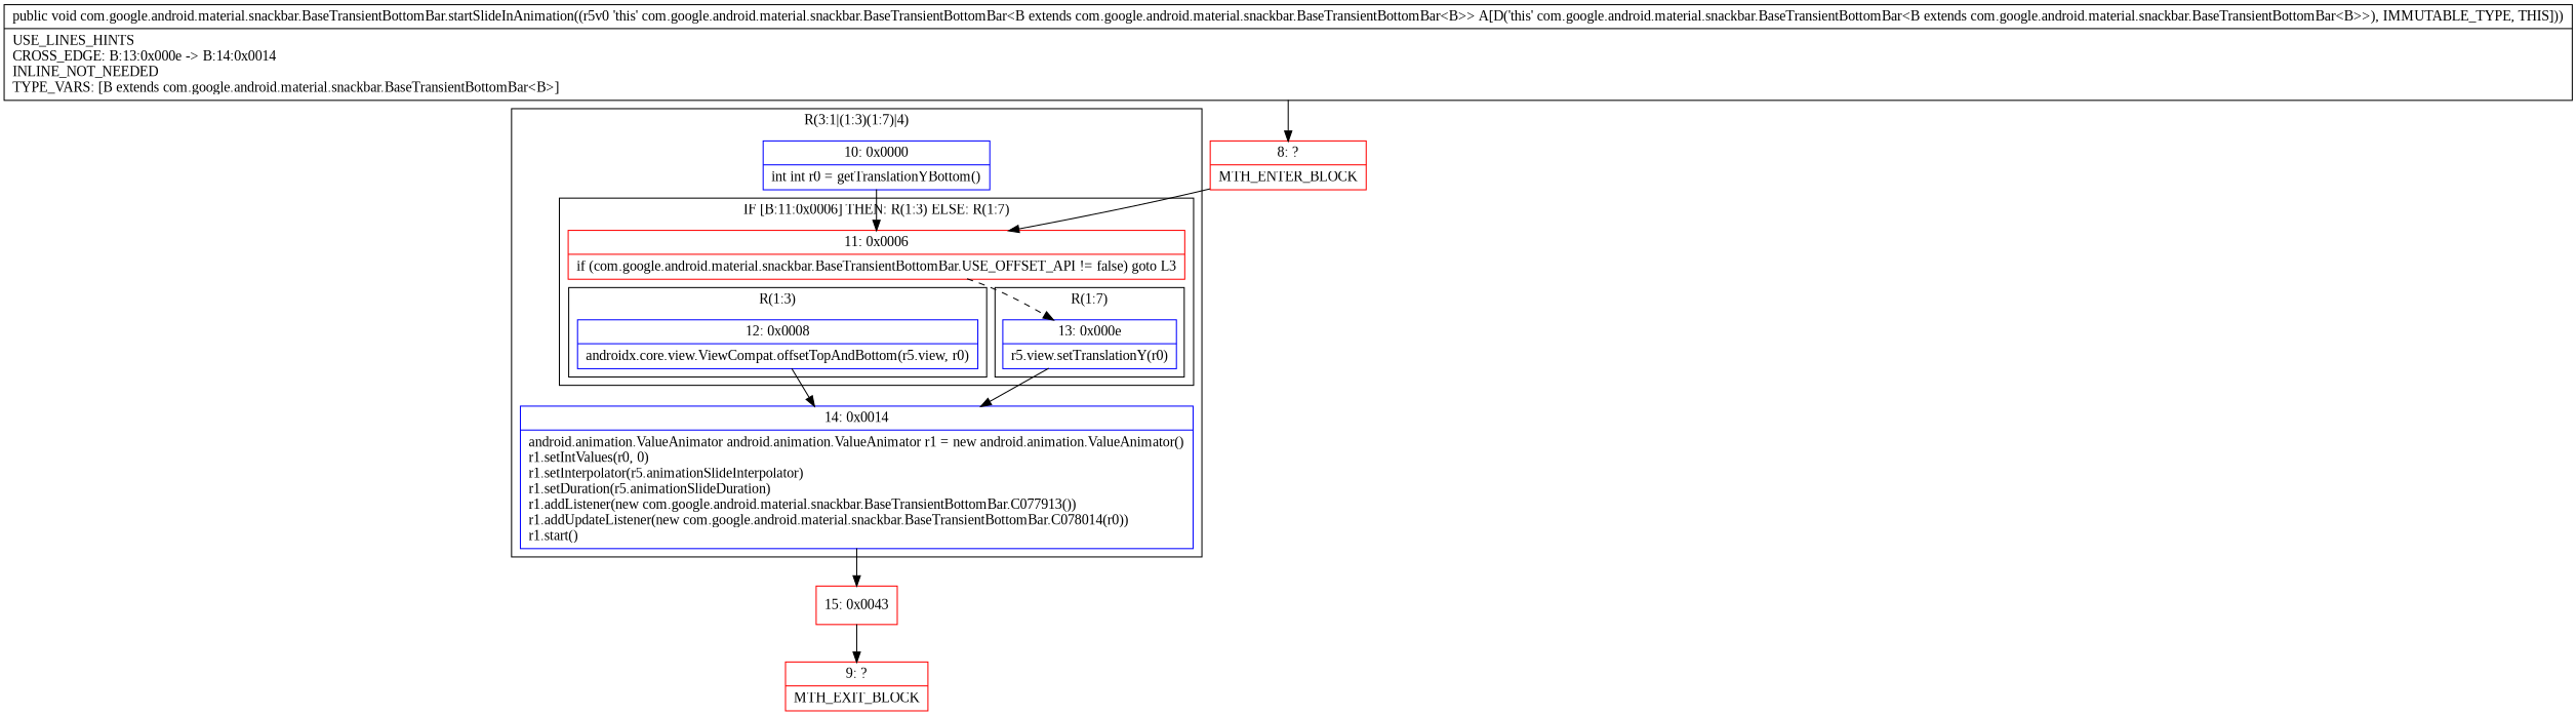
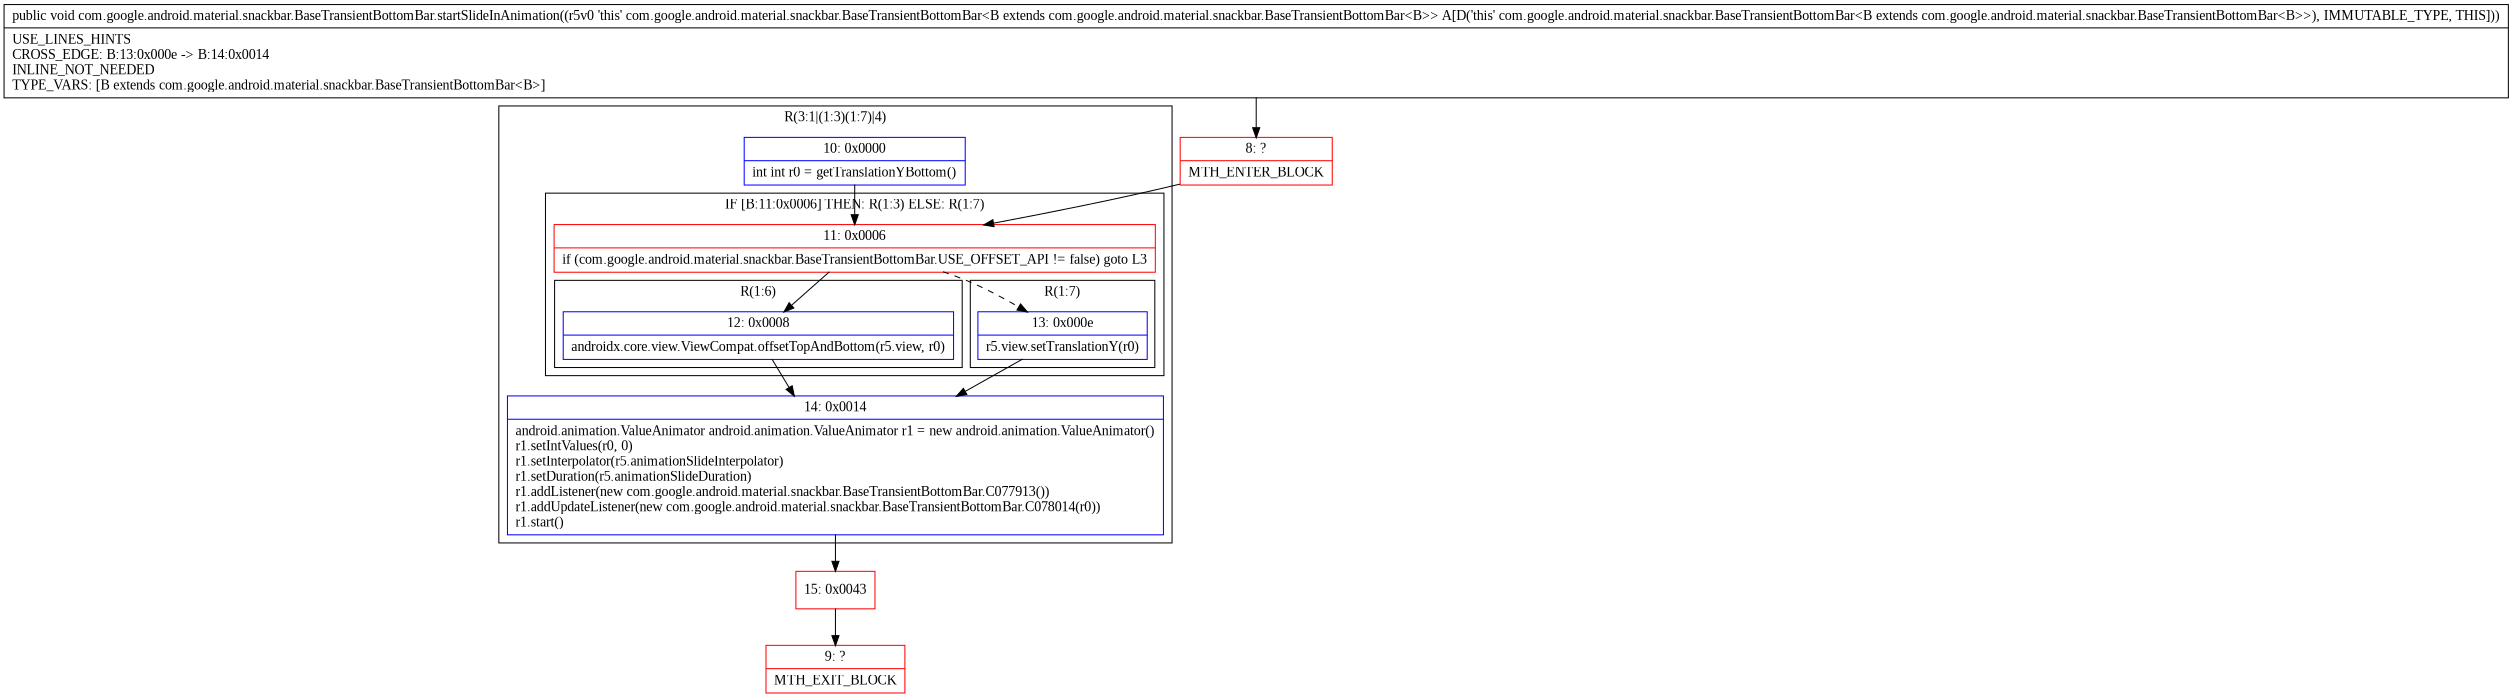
  digraph {
    fontname="Liberation Serif"
    node [color=blue fontname="Liberation Serif" shape=record]
    edge [fontname="Liberation Serif"]
    n1 [label="{12\:\ 0x0008|androidx.core.view.ViewCompat.offsetTopAndBottom(r5.view, r0)\l}"]
    n2 [label="{13\:\ 0x000e|r5.view.setTranslationY(r0)\l}"]
    n3 [color=red label="{11\:\ 0x0006|if (com.google.android.material.snackbar.BaseTransientBottomBar.USE_OFFSET_API != false) goto L3\l}"]
    n4 [label="{10\:\ 0x0000|int int r0 = getTranslationYBottom()\l}"]
    n5 [label="{14\:\ 0x0014|android.animation.ValueAnimator android.animation.ValueAnimator r1 = new android.animation.ValueAnimator()\lr1.setIntValues(r0, 0)\lr1.setInterpolator(r5.animationSlideInterpolator)\lr1.setDuration(r5.animationSlideDuration)\lr1.addListener(new com.google.android.material.snackbar.BaseTransientBottomBar.C077913())\lr1.addUpdateListener(new com.google.android.material.snackbar.BaseTransientBottomBar.C078014(r0))\lr1.start()\l}"]
    n6 [color=red label="{15\:\ 0x0043}"]
    n7 [color=red label="{9\:\ ?|MTH_EXIT_BLOCK\l}"]
    n8 [color=red label="{8\:\ ?|MTH_ENTER_BLOCK\l}"]
    n9 [label="{public void com.google.android.material.snackbar.BaseTransientBottomBar.startSlideInAnimation((r5v0 'this' com.google.android.material.snackbar.BaseTransientBottomBar\<B extends com.google.android.material.snackbar.BaseTransientBottomBar\<B\>\> A[D('this' com.google.android.material.snackbar.BaseTransientBottomBar\<B extends com.google.android.material.snackbar.BaseTransientBottomBar\<B\>\>), IMMUTABLE_TYPE, THIS]))  | USE_LINES_HINTS\lCROSS_EDGE: B:13:0x000e \-\> B:14:0x0014\lINLINE_NOT_NEEDED\lTYPE_VARS: [B extends com.google.android.material.snackbar.BaseTransientBottomBar\<B\>]\l}" color=""]
    subgraph cluster_1 {
      label="R(3:1|(1:3)(1:7)|4)"
      n4
      n5
      subgraph cluster_2 {
        label="IF [B:11:0x0006] THEN: R(1:3) ELSE: R(1:7)"
        n3
        subgraph cluster_3 {
-         label="R(1:3)"
+         label="R(1:6)"
          n1
        }
        subgraph cluster_4 {
          label="R(1:7)"
          n2
        }
      }
    }
    n1 -> n5
    n2 -> n5
+   n3 -> n1
    n3 -> n2 [style=dashed]
    n4 -> n3
    n5 -> n6
    n6 -> n7
    n8 -> n3
    n9 -> n8
  }
